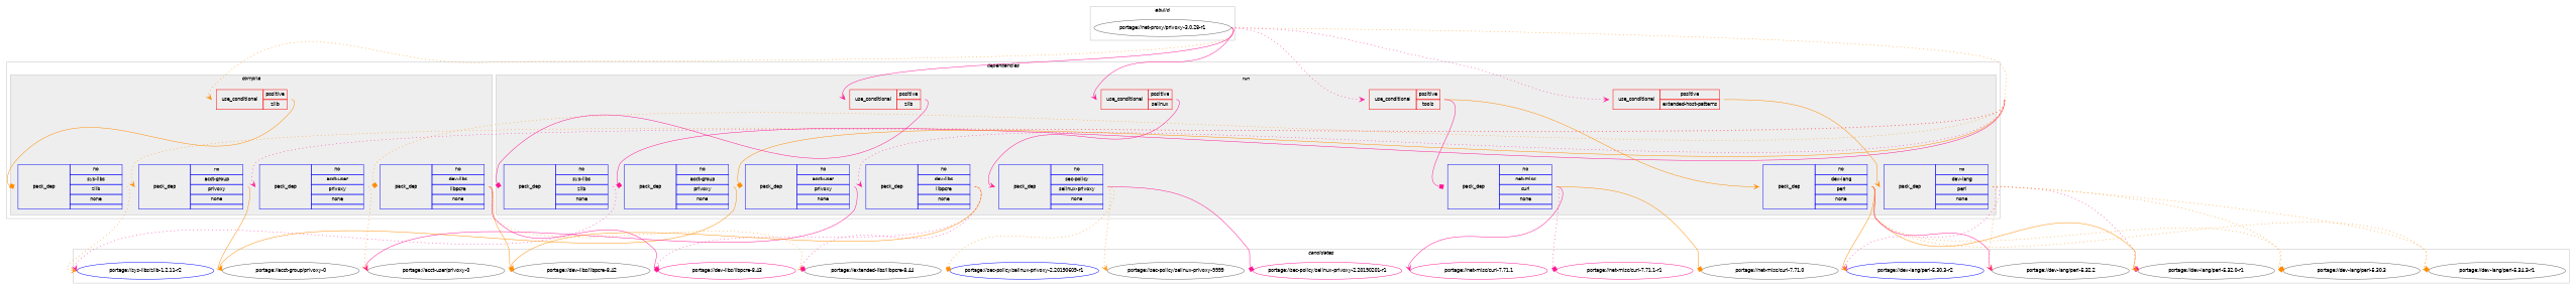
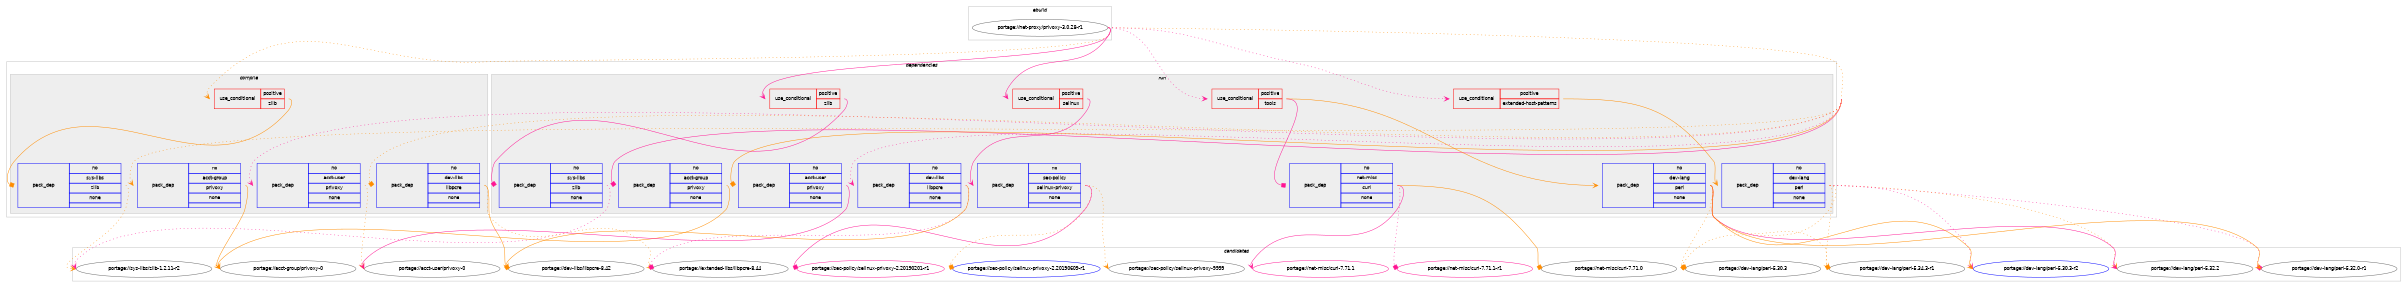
  digraph {
    compound=true
    concentrate=true
    fontname=Helvetica
    fontsize=10
    newrank=true
    rankdir=TB
    ranksep=1.5
    node [color=blue fontname=Helvetica fontsize=10]
    edge [arrowhead=vee color=darkorange headport=w style=dotted tailport=e weight=100]
    n1 [color=gray40 label="portage://net-proxy/privoxy-3.0.28-r1" width=4]
    n2 [label=<<TABLE BORDER="0" CELLBORDER="1" CELLSPACING="0" CELLPADDING="4" WIDTH="220"><TR><TD ROWSPAN="6" CELLPADDING="30">pack_dep</TD></TR><TR><TD WIDTH="110">no</TD></TR><TR><TD>sys-libs</TD></TR><TR><TD>zlib</TD></TR><TR><TD>none</TD></TR><TR><TD></TD></TR></TABLE>> shape=none]
    n3 [color=red label=<<TABLE BORDER="0" CELLBORDER="1" CELLSPACING="0" CELLPADDING="4"><TR><TD ROWSPAN="3" CELLPADDING="10">use_conditional</TD></TR><TR><TD>positive</TD></TR><TR><TD>zlib</TD></TR></TABLE>> shape=none]
    n4 [label=<<TABLE BORDER="0" CELLBORDER="1" CELLSPACING="0" CELLPADDING="4" WIDTH="220"><TR><TD ROWSPAN="6" CELLPADDING="30">pack_dep</TD></TR><TR><TD WIDTH="110">no</TD></TR><TR><TD>acct-group</TD></TR><TR><TD>privoxy</TD></TR><TR><TD>none</TD></TR><TR><TD></TD></TR></TABLE>> shape=none]
    n5 [label=<<TABLE BORDER="0" CELLBORDER="1" CELLSPACING="0" CELLPADDING="4" WIDTH="220"><TR><TD ROWSPAN="6" CELLPADDING="30">pack_dep</TD></TR><TR><TD WIDTH="110">no</TD></TR><TR><TD>acct-user</TD></TR><TR><TD>privoxy</TD></TR><TR><TD>none</TD></TR><TR><TD></TD></TR></TABLE>> shape=none]
    n6 [label=<<TABLE BORDER="0" CELLBORDER="1" CELLSPACING="0" CELLPADDING="4" WIDTH="220"><TR><TD ROWSPAN="6" CELLPADDING="30">pack_dep</TD></TR><TR><TD WIDTH="110">no</TD></TR><TR><TD>dev-libs</TD></TR><TR><TD>libpcre</TD></TR><TR><TD>none</TD></TR><TR><TD></TD></TR></TABLE>> shape=none]
    n7 [label=<<TABLE BORDER="0" CELLBORDER="1" CELLSPACING="0" CELLPADDING="4" WIDTH="220"><TR><TD ROWSPAN="6" CELLPADDING="30">pack_dep</TD></TR><TR><TD WIDTH="110">no</TD></TR><TR><TD>dev-lang</TD></TR><TR><TD>perl</TD></TR><TR><TD>none</TD></TR><TR><TD></TD></TR></TABLE>> shape=none]
    n8 [color=red label=<<TABLE BORDER="0" CELLBORDER="1" CELLSPACING="0" CELLPADDING="4"><TR><TD ROWSPAN="3" CELLPADDING="10">use_conditional</TD></TR><TR><TD>positive</TD></TR><TR><TD>extended-host-patterns</TD></TR></TABLE>> shape=none]
    n9 [label=<<TABLE BORDER="0" CELLBORDER="1" CELLSPACING="0" CELLPADDING="4" WIDTH="220"><TR><TD ROWSPAN="6" CELLPADDING="30">pack_dep</TD></TR><TR><TD WIDTH="110">no</TD></TR><TR><TD>sec-policy</TD></TR><TR><TD>selinux-privoxy</TD></TR><TR><TD>none</TD></TR><TR><TD></TD></TR></TABLE>> shape=none]
    n10 [color=red label=<<TABLE BORDER="0" CELLBORDER="1" CELLSPACING="0" CELLPADDING="4"><TR><TD ROWSPAN="3" CELLPADDING="10">use_conditional</TD></TR><TR><TD>positive</TD></TR><TR><TD>selinux</TD></TR></TABLE>> shape=none]
    n11 [label=<<TABLE BORDER="0" CELLBORDER="1" CELLSPACING="0" CELLPADDING="4" WIDTH="220"><TR><TD ROWSPAN="6" CELLPADDING="30">pack_dep</TD></TR><TR><TD WIDTH="110">no</TD></TR><TR><TD>net-misc</TD></TR><TR><TD>curl</TD></TR><TR><TD>none</TD></TR><TR><TD></TD></TR></TABLE>> shape=none]
    n12 [label=<<TABLE BORDER="0" CELLBORDER="1" CELLSPACING="0" CELLPADDING="4" WIDTH="220"><TR><TD ROWSPAN="6" CELLPADDING="30">pack_dep</TD></TR><TR><TD WIDTH="110">no</TD></TR><TR><TD>dev-lang</TD></TR><TR><TD>perl</TD></TR><TR><TD>none</TD></TR><TR><TD></TD></TR></TABLE>> shape=none]
    n13 [color=red label=<<TABLE BORDER="0" CELLBORDER="1" CELLSPACING="0" CELLPADDING="4"><TR><TD ROWSPAN="3" CELLPADDING="10">use_conditional</TD></TR><TR><TD>positive</TD></TR><TR><TD>tools</TD></TR></TABLE>> shape=none]
    n14 [label=<<TABLE BORDER="0" CELLBORDER="1" CELLSPACING="0" CELLPADDING="4" WIDTH="220"><TR><TD ROWSPAN="6" CELLPADDING="30">pack_dep</TD></TR><TR><TD WIDTH="110">no</TD></TR><TR><TD>sys-libs</TD></TR><TR><TD>zlib</TD></TR><TR><TD>none</TD></TR><TR><TD></TD></TR></TABLE>> shape=none]
    n15 [color=red label=<<TABLE BORDER="0" CELLBORDER="1" CELLSPACING="0" CELLPADDING="4"><TR><TD ROWSPAN="3" CELLPADDING="10">use_conditional</TD></TR><TR><TD>positive</TD></TR><TR><TD>zlib</TD></TR></TABLE>> shape=none]
    n16 [label=<<TABLE BORDER="0" CELLBORDER="1" CELLSPACING="0" CELLPADDING="4" WIDTH="220"><TR><TD ROWSPAN="6" CELLPADDING="30">pack_dep</TD></TR><TR><TD WIDTH="110">no</TD></TR><TR><TD>acct-group</TD></TR><TR><TD>privoxy</TD></TR><TR><TD>none</TD></TR><TR><TD></TD></TR></TABLE>> shape=none]
    n17 [label=<<TABLE BORDER="0" CELLBORDER="1" CELLSPACING="0" CELLPADDING="4" WIDTH="220"><TR><TD ROWSPAN="6" CELLPADDING="30">pack_dep</TD></TR><TR><TD WIDTH="110">no</TD></TR><TR><TD>acct-user</TD></TR><TR><TD>privoxy</TD></TR><TR><TD>none</TD></TR><TR><TD></TD></TR></TABLE>> shape=none]
    n18 [label=<<TABLE BORDER="0" CELLBORDER="1" CELLSPACING="0" CELLPADDING="4" WIDTH="220"><TR><TD ROWSPAN="6" CELLPADDING="30">pack_dep</TD></TR><TR><TD WIDTH="110">no</TD></TR><TR><TD>dev-libs</TD></TR><TR><TD>libpcre</TD></TR><TR><TD>none</TD></TR><TR><TD></TD></TR></TABLE>> shape=none]
-   n19 [label="portage://sys-libs/zlib-1.2.11-r2" width=4]
+   n19 [color=gray40 label="portage://sys-libs/zlib-1.2.11-r2" width=4]
    n20 [color=gray40 label="portage://acct-group/privoxy-0" width=4]
    n21 [color=gray40 label="portage://extended-libs/libpcre-8.44" width=4]
-   n22 [color=deeppink label="portage://dev-libs/libpcre-8.43" width=4]
    n23 [color=gray40 label="portage://dev-libs/libpcre-8.42" width=4]
    n24 [color=gray40 label="portage://acct-user/privoxy-0" width=4]
    n25 [color=gray40 label="portage://dev-lang/perl-5.32.0-r1" width=4]
    n26 [color=gray40 label="portage://dev-lang/perl-5.32.2" width=4]
    n27 [label="portage://dev-lang/perl-5.30.3-r2" width=4]
    n28 [color=gray40 label="portage://dev-lang/perl-5.34.3-r1" width=4]
    n29 [color=gray40 label="portage://dev-lang/perl-5.30.3" width=4]
    n30 [color=gray40 label="portage://sec-policy/selinux-privoxy-9999" width=4]
    n31 [label="portage://sec-policy/selinux-privoxy-2.20190609-r1" width=4]
    n32 [color=deeppink label="portage://sec-policy/selinux-privoxy-2.20190201-r1" width=4]
    n33 [color=deeppink label="portage://net-misc/curl-7.71.1-r1" width=4]
    n34 [color=deeppink label="portage://net-misc/curl-7.71.1" width=4]
    n35 [color=gray40 label="portage://net-misc/curl-7.71.0" width=4]
    subgraph cluster_1 {
      color=gray
      label=<<i>ebuild</i>>
      rank=same
      n1
    }
    subgraph cluster_2 {
      color=gray
      label=<<i>dependencies</i>>
      subgraph cluster_3 {
        color=gray
        fillcolor="#eeeeee"
        label=<<i>compile</i>>
        style=filled
        subgraph sub_4 {
          color=gray
          fillcolor="#eeeeee"
          label=<<i>compile</i>>
          style=filled
          n3
          subgraph sub_5 {
            color=gray
            fillcolor="#eeeeee"
            label=<<i>compile</i>>
            style=filled
            n2
          }
        }
        subgraph sub_6 {
          color=gray
          fillcolor="#eeeeee"
          label=<<i>compile</i>>
          style=filled
          n4
        }
        subgraph sub_7 {
          color=gray
          fillcolor="#eeeeee"
          label=<<i>compile</i>>
          style=filled
          n5
        }
        subgraph sub_8 {
          color=gray
          fillcolor="#eeeeee"
          label=<<i>compile</i>>
          style=filled
          n6
        }
      }
      subgraph cluster_9 {
        color=gray
        fillcolor="#eeeeee"
        label=<<i>compile and run</i>>
        style=filled
      }
      subgraph cluster_10 {
        color=gray
        fillcolor="#eeeeee"
        label=<<i>run</i>>
        style=filled
        subgraph sub_11 {
          color=gray
          fillcolor="#eeeeee"
          label=<<i>run</i>>
          style=filled
          n8
          subgraph sub_12 {
            color=gray
            fillcolor="#eeeeee"
            label=<<i>run</i>>
            style=filled
            n7
          }
        }
        subgraph sub_13 {
          color=gray
          fillcolor="#eeeeee"
          label=<<i>run</i>>
          style=filled
          n10
          subgraph sub_14 {
            color=gray
            fillcolor="#eeeeee"
            label=<<i>run</i>>
            style=filled
            n9
          }
        }
        subgraph sub_15 {
          color=gray
          fillcolor="#eeeeee"
          label=<<i>run</i>>
          style=filled
          n13
          subgraph sub_16 {
            color=gray
            fillcolor="#eeeeee"
            label=<<i>run</i>>
            style=filled
            n11
          }
          subgraph sub_17 {
            color=gray
            fillcolor="#eeeeee"
            label=<<i>run</i>>
            style=filled
            n12
          }
        }
        subgraph sub_18 {
          color=gray
          fillcolor="#eeeeee"
          label=<<i>run</i>>
          style=filled
          n15
          subgraph sub_19 {
            color=gray
            fillcolor="#eeeeee"
            label=<<i>run</i>>
            style=filled
            n14
          }
        }
        subgraph sub_20 {
          color=gray
          fillcolor="#eeeeee"
          label=<<i>run</i>>
          style=filled
          n16
        }
        subgraph sub_21 {
          color=gray
          fillcolor="#eeeeee"
          label=<<i>run</i>>
          style=filled
          n17
        }
        subgraph sub_22 {
          color=gray
          fillcolor="#eeeeee"
          label=<<i>run</i>>
          style=filled
          n18
        }
      }
    }
    subgraph cluster_23 {
      color=gray
      label=<<i>candidates</i>>
      rank=same
      subgraph sub_24 {
        color=black
        label=<<i>candidates</i>>
        nodesep=1
        rank=same
        n19
      }
      subgraph sub_25 {
        color=black
        label=<<i>candidates</i>>
        nodesep=1
        rank=same
        n20
      }
      subgraph sub_26 {
        color=black
        label=<<i>candidates</i>>
        nodesep=1
        rank=same
        n21
-       n22
        n23
      }
      subgraph sub_27 {
        color=black
        label=<<i>candidates</i>>
        nodesep=1
        rank=same
        n24
      }
      subgraph sub_28 {
        color=black
        label=<<i>candidates</i>>
        nodesep=1
        rank=same
        n25
        n26
        n27
        n28
        n29
      }
      subgraph sub_29 {
        color=black
        label=<<i>candidates</i>>
        nodesep=1
        rank=same
        n30
        n31
        n32
      }
      subgraph sub_30 {
        color=black
        label=<<i>candidates</i>>
        nodesep=1
        rank=same
        n33
        n34
        n35
      }
      subgraph sub_31 {
        color=black
        label=<<i>candidates</i>>
        nodesep=1
        rank=same
        n25
        n26
        n27
        n28
        n29
      }
      subgraph sub_32 {
        color=black
        label=<<i>candidates</i>>
        nodesep=1
        rank=same
        n19
      }
      subgraph sub_33 {
        color=black
        label=<<i>candidates</i>>
        nodesep=1
        rank=same
        n20
      }
      subgraph sub_34 {
        color=black
        label=<<i>candidates</i>>
        nodesep=1
        rank=same
        n24
      }
      subgraph sub_35 {
        color=black
        label=<<i>candidates</i>>
        nodesep=1
        rank=same
        n21
-       n22
        n23
      }
    }
    n1 -> n3 [weight=20]
    n1 -> n4 [weight=20]
    n1 -> n5 [color=deeppink weight=20]
    n1 -> n6 [arrowhead=box weight=20]
    n1 -> n8 [color=deeppink weight=20]
    n1 -> n10 [color=deeppink style=solid weight=20]
    n1 -> n13 [color=deeppink weight=20]
    n1 -> n15 [color=deeppink style=solid weight=20]
    n1 -> n16 [arrowhead=box color=deeppink style=solid weight=20]
    n1 -> n17 [arrowhead=box style=solid weight=20]
    n1 -> n18 [color=deeppink weight=20]
    n2 -> n19
    n3 -> n2 [arrowhead=box style=solid weight=20]
    n4 -> n20 [style=solid]
    n5 -> n24
    n6 -> n21
-   n6 -> n22 [arrowhead=box color=deeppink style=solid]
    n6 -> n23 [arrowhead=box style=solid]
    n7 -> n25 [arrowhead=box color=deeppink]
    n7 -> n26
    n7 -> n27 [color=deeppink]
    n7 -> n28
    n7 -> n29 [arrowhead=box]
    n8 -> n7 [style=solid weight=20]
    n9 -> n30
    n9 -> n31 [arrowhead=box]
    n9 -> n32 [arrowhead=box color=deeppink style=solid]
    n10 -> n9 [color=deeppink style=solid weight=20]
    n11 -> n33 [arrowhead=box color=deeppink]
    n11 -> n34 [color=deeppink style=solid]
    n11 -> n35 [arrowhead=box style=solid]
    n12 -> n25 [style=solid]
    n12 -> n26 [color=deeppink style=solid]
    n12 -> n27 [style=solid]
    n12 -> n28 [arrowhead=box]
    n12 -> n29 [arrowhead=box]
    n13 -> n11 [arrowhead=box color=deeppink style=solid weight=20]
    n13 -> n12 [style=solid weight=20]
    n14 -> n19 [color=deeppink]
    n15 -> n14 [arrowhead=box color=deeppink style=solid weight=20]
    n16 -> n20 [style=solid]
    n17 -> n24 [color=deeppink style=solid]
    n18 -> n21 [arrowhead=box color=deeppink]
-   n18 -> n22 [color=deeppink]
    n18 -> n23 [style=solid]
  }
